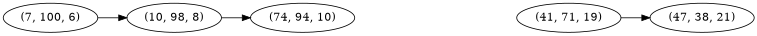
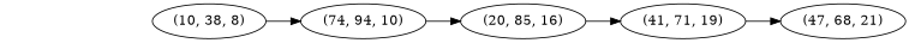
  digraph {
    rankdir=LR
-   "(7, 100, 6)"
-   "(10, 98, 8)"
+   "(10, 98, 8)" [label="(10, 38, 8)"]
    n3 [label="(74, 94, 10)"]
+   "(20, 85, 16)"
    n5 [label="(41, 71, 19)"]
-   "(47, 68, 21)" [label="(47, 38, 21)"]
-   "(7, 100, 6)" -> "(10, 98, 8)"
+   "(47, 68, 21)"
    "(10, 98, 8)" -> n3
+   n3 -> "(20, 85, 16)"
+   "(20, 85, 16)" -> n5
    n5 -> "(47, 68, 21)"
  }
